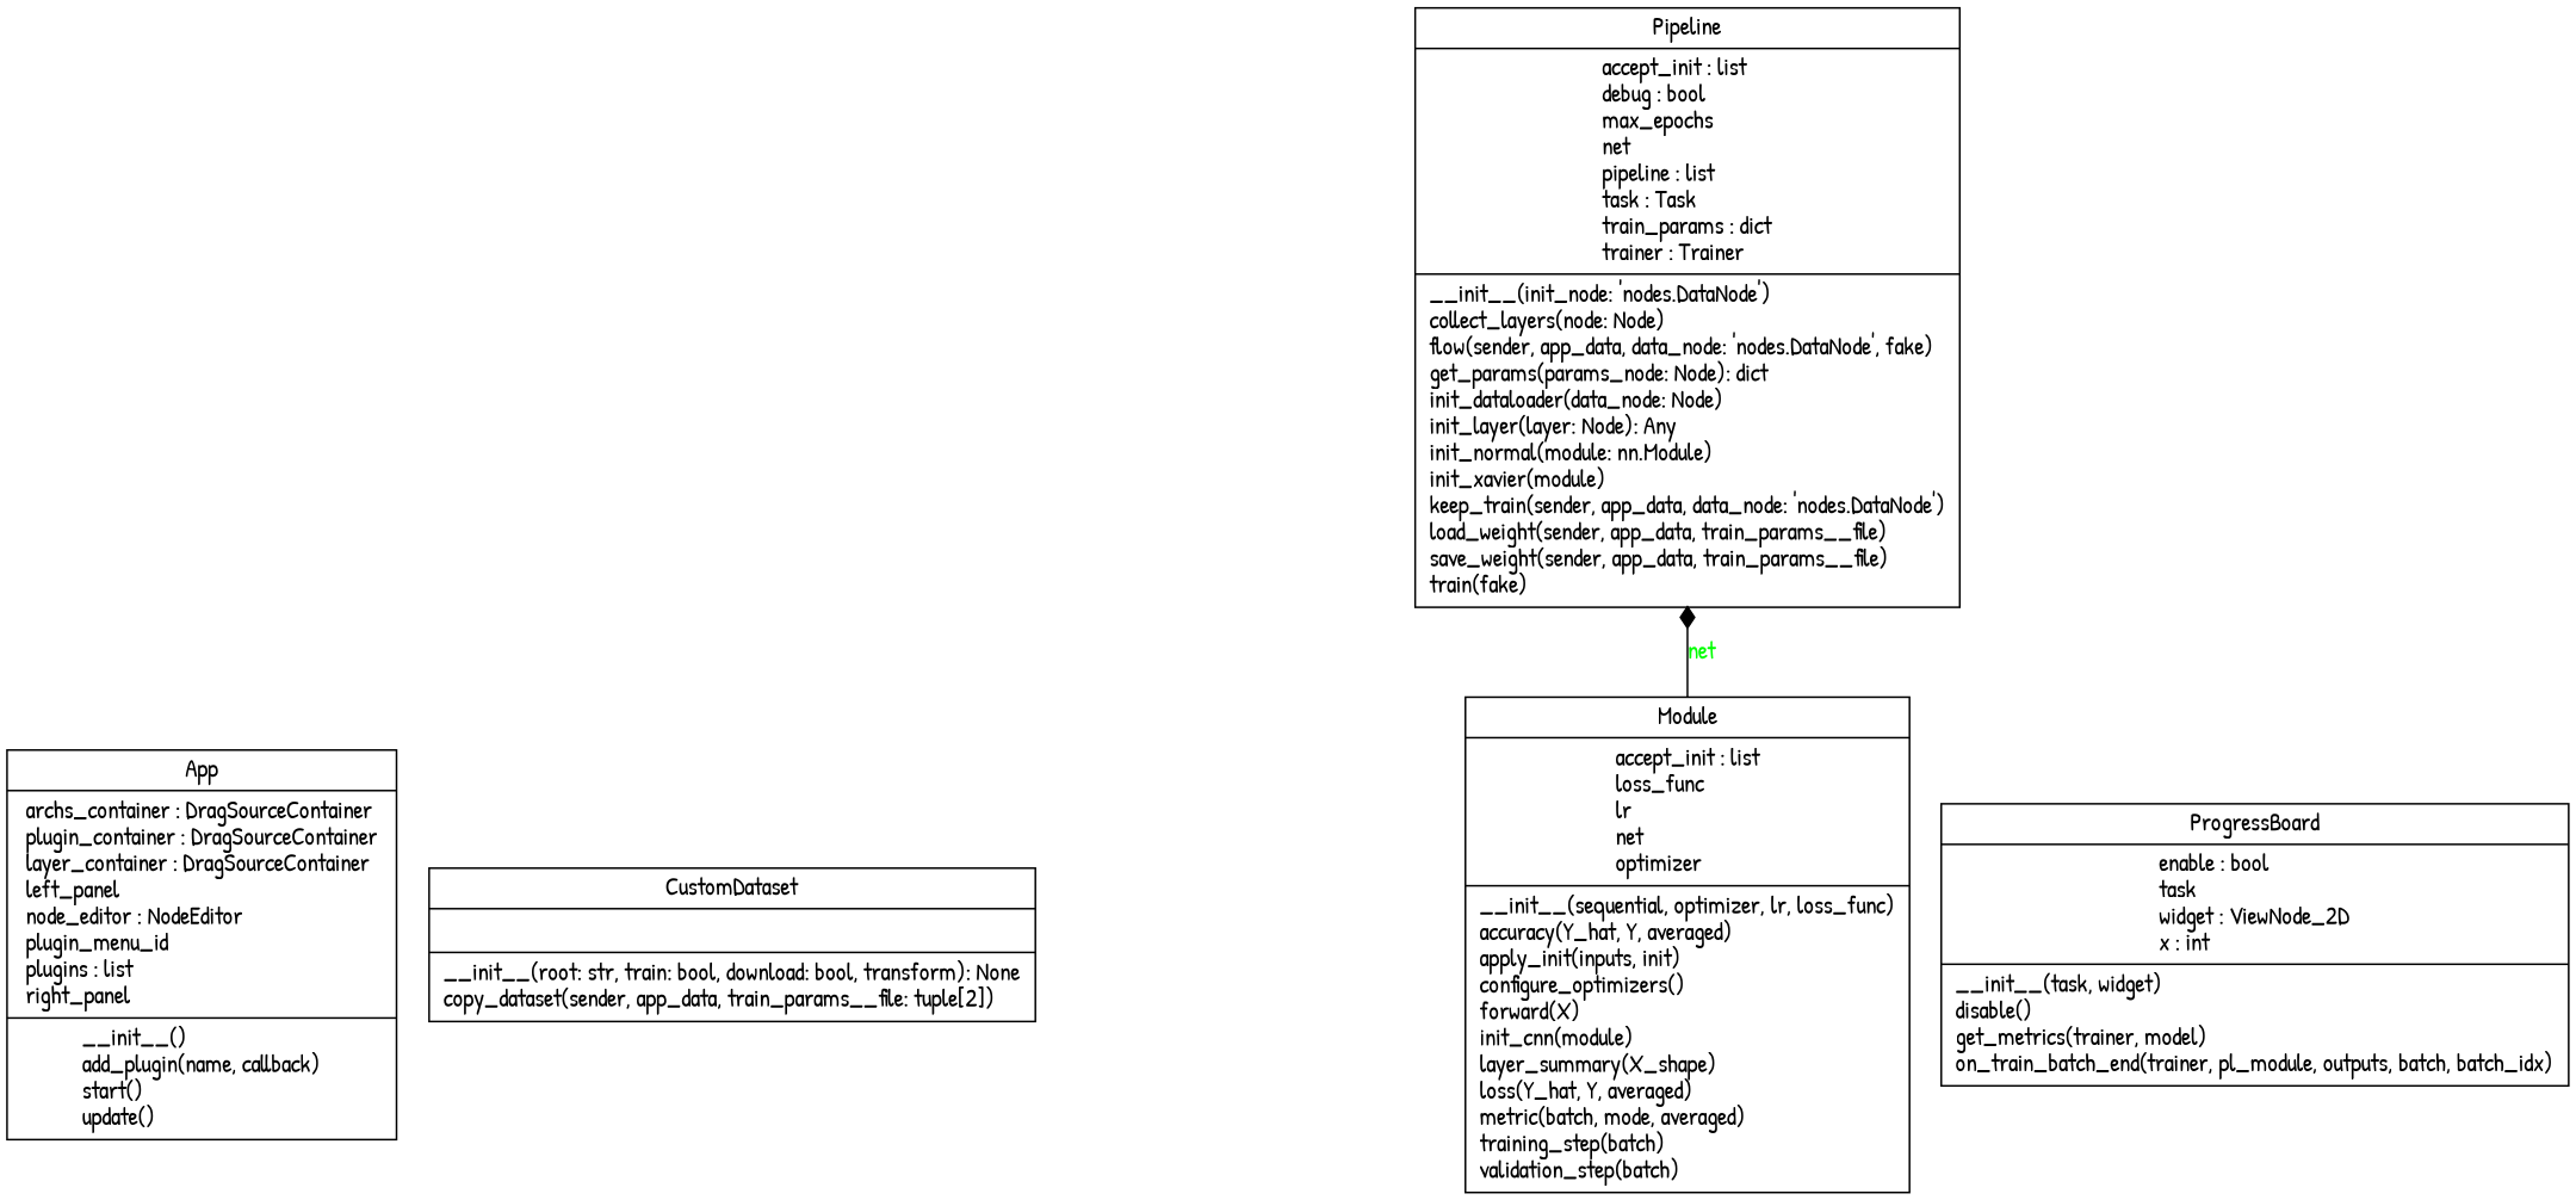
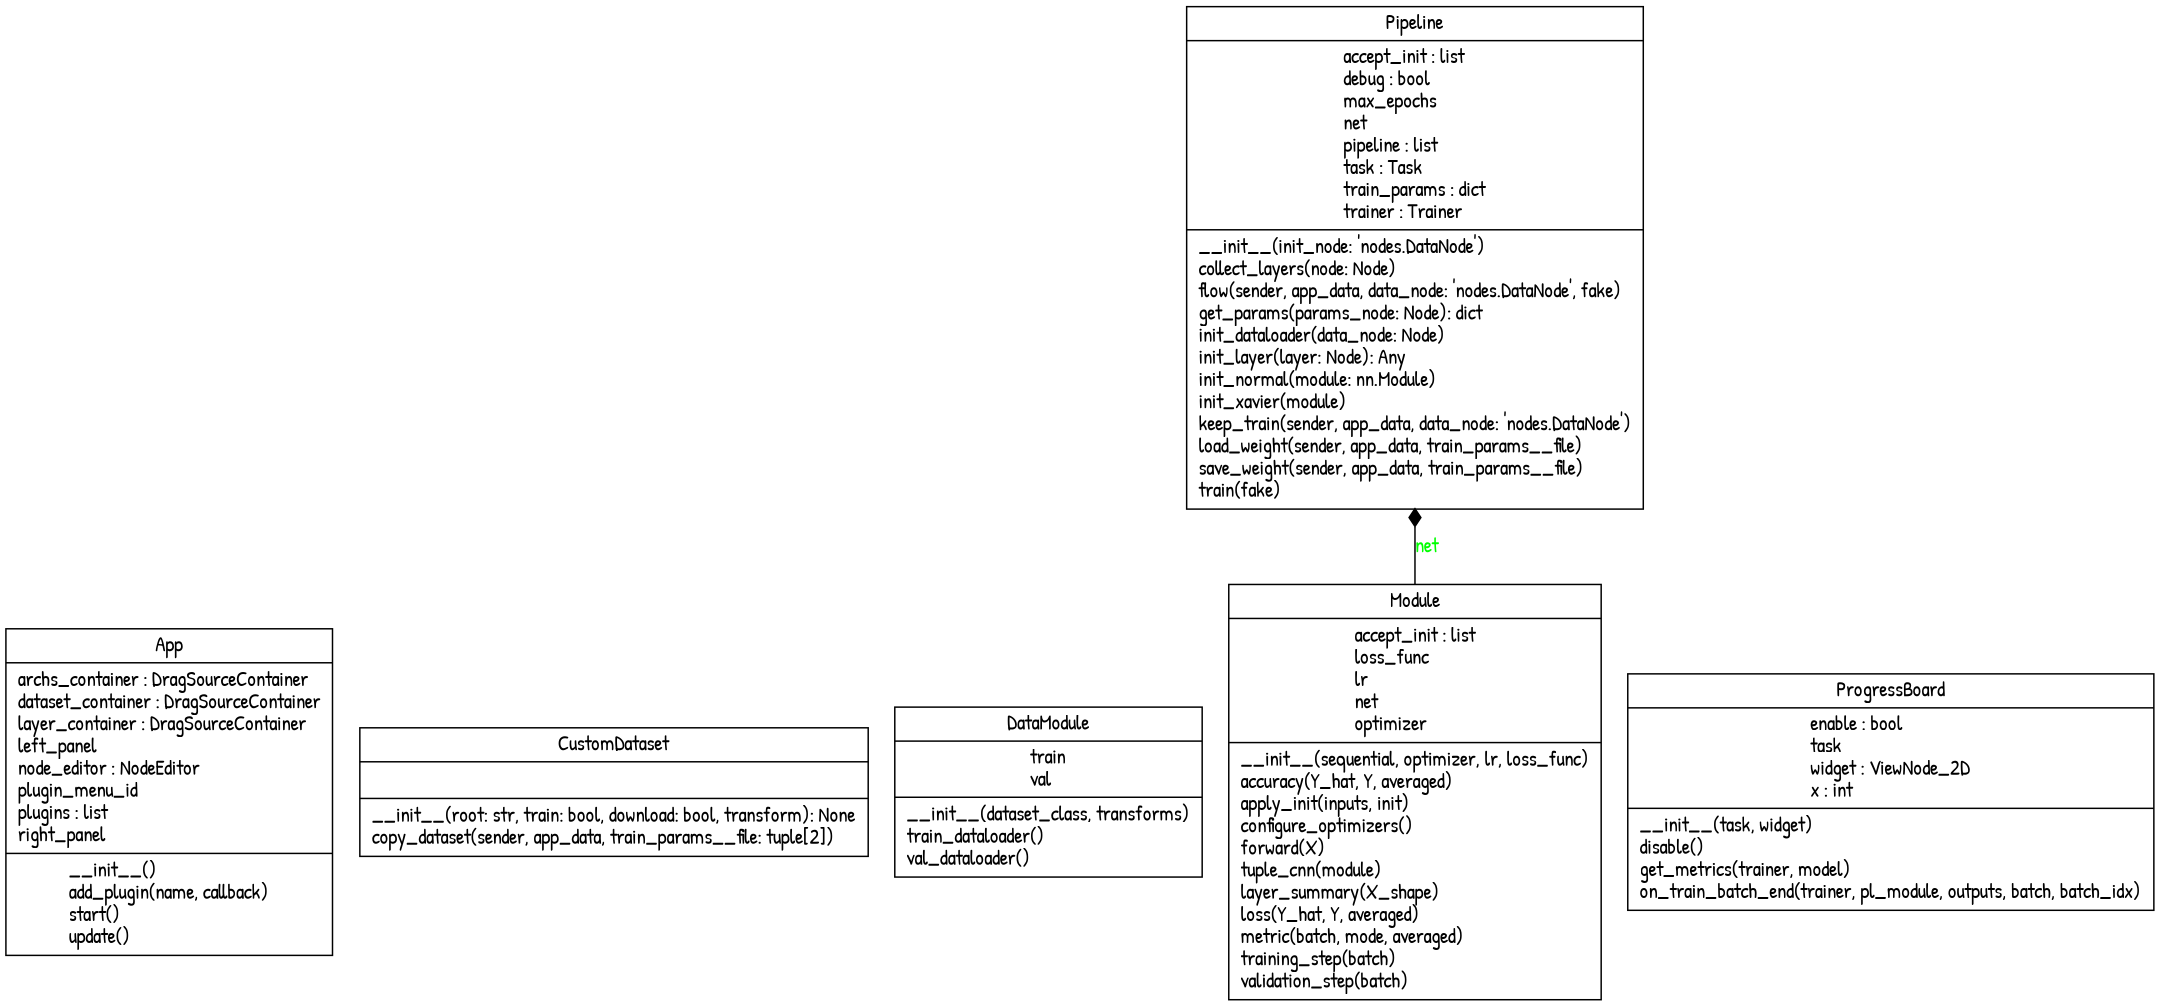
  digraph {
    rankdir=BT
    fontname="Patrick Hand"
    node [color=black fontcolor=black shape=record style=solid fontname="Patrick Hand"]
-   n1 [label=<{App|archs_container : DragSourceContainer<br ALIGN="LEFT"/>plugin_container : DragSourceContainer<br ALIGN="LEFT"/>layer_container : DragSourceContainer<br ALIGN="LEFT"/>left_panel<br ALIGN="LEFT"/>node_editor : NodeEditor<br ALIGN="LEFT"/>plugin_menu_id<br ALIGN="LEFT"/>plugins : list<br ALIGN="LEFT"/>right_panel<br ALIGN="LEFT"/>|__init__()<br ALIGN="LEFT"/>add_plugin(name, callback)<br ALIGN="LEFT"/>start()<br ALIGN="LEFT"/>update()<br ALIGN="LEFT"/>}>]
+   n1 [label=<{App|archs_container : DragSourceContainer<br ALIGN="LEFT"/>dataset_container : DragSourceContainer<br ALIGN="LEFT"/>layer_container : DragSourceContainer<br ALIGN="LEFT"/>left_panel<br ALIGN="LEFT"/>node_editor : NodeEditor<br ALIGN="LEFT"/>plugin_menu_id<br ALIGN="LEFT"/>plugins : list<br ALIGN="LEFT"/>right_panel<br ALIGN="LEFT"/>|__init__()<br ALIGN="LEFT"/>add_plugin(name, callback)<br ALIGN="LEFT"/>start()<br ALIGN="LEFT"/>update()<br ALIGN="LEFT"/>}>]
    n2 [label=<{CustomDataset|<br ALIGN="LEFT"/>|__init__(root: str, train: bool, download: bool, transform): None<br ALIGN="LEFT"/>copy_dataset(sender, app_data, train_params__file: tuple[2])<br ALIGN="LEFT"/>}>]
-   n4 [label=<{Module|accept_init : list<br ALIGN="LEFT"/>loss_func<br ALIGN="LEFT"/>lr<br ALIGN="LEFT"/>net<br ALIGN="LEFT"/>optimizer<br ALIGN="LEFT"/>|__init__(sequential, optimizer, lr, loss_func)<br ALIGN="LEFT"/>accuracy(Y_hat, Y, averaged)<br ALIGN="LEFT"/>apply_init(inputs, init)<br ALIGN="LEFT"/>configure_optimizers()<br ALIGN="LEFT"/>forward(X)<br ALIGN="LEFT"/>init_cnn(module)<br ALIGN="LEFT"/>layer_summary(X_shape)<br ALIGN="LEFT"/>loss(Y_hat, Y, averaged)<br ALIGN="LEFT"/>metric(batch, mode, averaged)<br ALIGN="LEFT"/>training_step(batch)<br ALIGN="LEFT"/>validation_step(batch)<br ALIGN="LEFT"/>}>]
+   n3 [label=<{DataModule|train<br ALIGN="LEFT"/>val<br ALIGN="LEFT"/>|__init__(dataset_class, transforms)<br ALIGN="LEFT"/>train_dataloader()<br ALIGN="LEFT"/>val_dataloader()<br ALIGN="LEFT"/>}>]
+   n4 [label=<{Module|accept_init : list<br ALIGN="LEFT"/>loss_func<br ALIGN="LEFT"/>lr<br ALIGN="LEFT"/>net<br ALIGN="LEFT"/>optimizer<br ALIGN="LEFT"/>|__init__(sequential, optimizer, lr, loss_func)<br ALIGN="LEFT"/>accuracy(Y_hat, Y, averaged)<br ALIGN="LEFT"/>apply_init(inputs, init)<br ALIGN="LEFT"/>configure_optimizers()<br ALIGN="LEFT"/>forward(X)<br ALIGN="LEFT"/>tuple_cnn(module)<br ALIGN="LEFT"/>layer_summary(X_shape)<br ALIGN="LEFT"/>loss(Y_hat, Y, averaged)<br ALIGN="LEFT"/>metric(batch, mode, averaged)<br ALIGN="LEFT"/>training_step(batch)<br ALIGN="LEFT"/>validation_step(batch)<br ALIGN="LEFT"/>}>]
    n5 [label=<{Pipeline|accept_init : list<br ALIGN="LEFT"/>debug : bool<br ALIGN="LEFT"/>max_epochs<br ALIGN="LEFT"/>net<br ALIGN="LEFT"/>pipeline : list<br ALIGN="LEFT"/>task : Task<br ALIGN="LEFT"/>train_params : dict<br ALIGN="LEFT"/>trainer : Trainer<br ALIGN="LEFT"/>|__init__(init_node: 'nodes.DataNode')<br ALIGN="LEFT"/>collect_layers(node: Node)<br ALIGN="LEFT"/>flow(sender, app_data, data_node: 'nodes.DataNode', fake)<br ALIGN="LEFT"/>get_params(params_node: Node): dict<br ALIGN="LEFT"/>init_dataloader(data_node: Node)<br ALIGN="LEFT"/>init_layer(layer: Node): Any<br ALIGN="LEFT"/>init_normal(module: nn.Module)<br ALIGN="LEFT"/>init_xavier(module)<br ALIGN="LEFT"/>keep_train(sender, app_data, data_node: 'nodes.DataNode')<br ALIGN="LEFT"/>load_weight(sender, app_data, train_params__file)<br ALIGN="LEFT"/>save_weight(sender, app_data, train_params__file)<br ALIGN="LEFT"/>train(fake)<br ALIGN="LEFT"/>}>]
    n6 [label=<{ProgressBoard|enable : bool<br ALIGN="LEFT"/>task<br ALIGN="LEFT"/>widget : ViewNode_2D<br ALIGN="LEFT"/>x : int<br ALIGN="LEFT"/>|__init__(task, widget)<br ALIGN="LEFT"/>disable()<br ALIGN="LEFT"/>get_metrics(trainer, model)<br ALIGN="LEFT"/>on_train_batch_end(trainer, pl_module, outputs, batch, batch_idx)<br ALIGN="LEFT"/>}>]
    n4 -> n5 [arrowhead=diamond arrowtail=none fontcolor=green label=net style=solid fontname="Patrick Hand"]
  }
